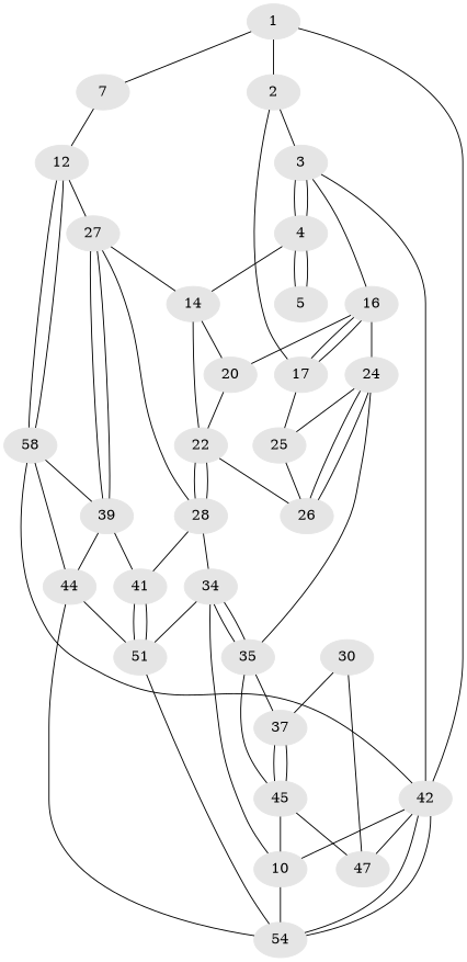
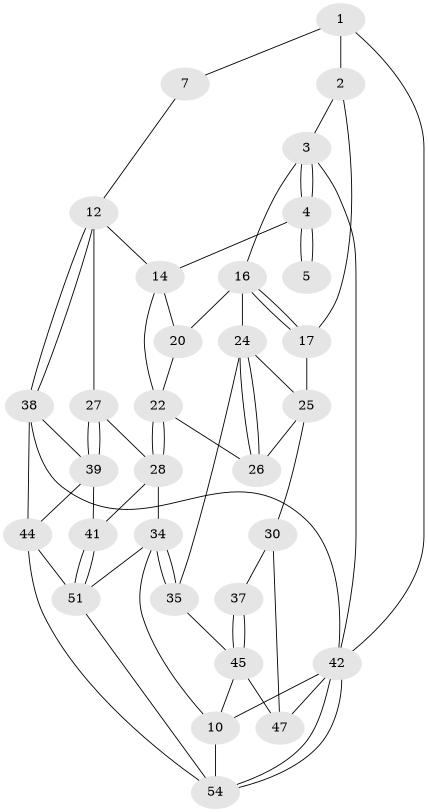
  graph {
    node [color=gray90 style=filled]
    1 [super="+6"]
    2 [super="+15"]
    7 [super="+8"]
    42 [super="+48"]
    3
    17 [super="+18"]
    12 [super="+13"]
    47
    n9 [label=10 super="+56"]
    54 [super="+55"]
    4 [super="+11"]
    16 [super="+21"]
    25 [super="+29"]
    5
    14 [super="+19"]
    20
    24
    22 [super="+23"]
    27
-   38 [super="+43" label=58]
+   38 [super="+43"]
    28 [super="+33"]
    39 [super="+40"]
    44 [super="+53"]
    26 [super="+32"]
    35 [super="+36"]
    30 [super="+31"]
    37
    34 [super="+49"]
    41
    45 [super="+46"]
    51 [super="+52"]
    1 -- 2 [weight=2]
    1 -- 7
    1 -- 42
    2 -- 3
    2 -- 17
    7 -- 12
    42 -- 47
    42 -- n9
    42 -- 54
    42 -- 54
    3 -- 42
    3 -- 4
    3 -- 4
    3 -- 16
    17 -- 25
-   27 -- 14
+   12 -- 14
    12 -- 27
    12 -- 38
    12 -- 38
    n9 -- 54
    4 -- 5
    4 -- 5
    4 -- 14
    16 -- 17
    16 -- 17
    16 -- 20
    16 -- 24
    25 -- 26
+   25 -- 30
    14 -- 20
    14 -- 22
    20 -- 22
    24 -- 25
    24 -- 26
    24 -- 26
    24 -- 35
    22 -- 28
    22 -- 28
    22 -- 26
    27 -- 28
    27 -- 39
    27 -- 39
    38 -- 42
    38 -- 39
    38 -- 44
    28 -- 34
    28 -- 41
    39 -- 44
    39 -- 41
    44 -- 54
    44 -- 51
-   35 -- 37
    35 -- 45
    30 -- 47
    30 -- 37
    37 -- 45
    37 -- 45
    34 -- n9
    34 -- 35
    34 -- 35
    34 -- 51
    41 -- 51
    41 -- 51
    45 -- 47
    45 -- n9
    51 -- 54
  }
